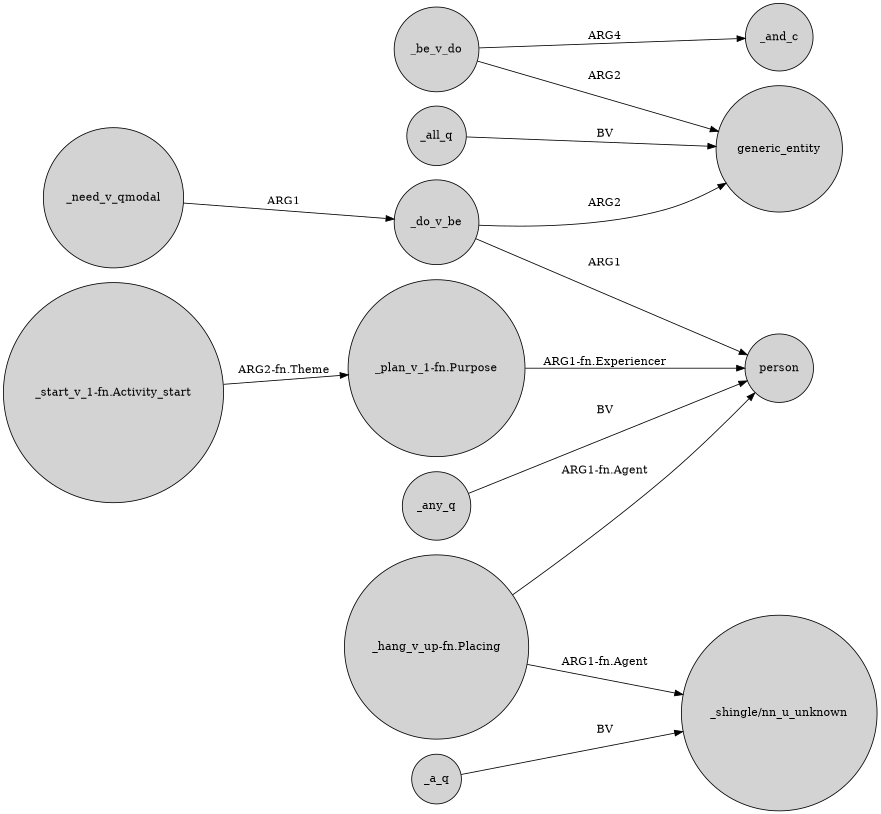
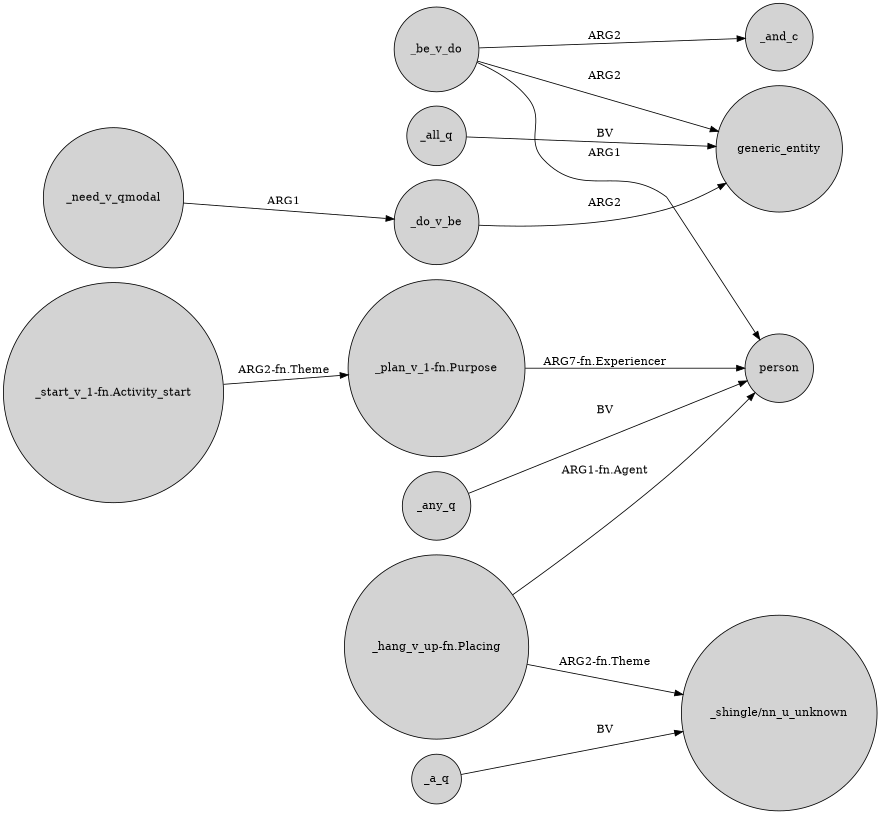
  digraph {
    rankdir=LR
    node [shape=circle style=filled]
    _be_v_do
    generic_entity
    _and_c
    _do_v_be
    person
    _need_v_qmodal
    "_hang_v_up-fn.Placing"
    "_shingle/nn_u_unknown"
    "_plan_v_1-fn.Purpose"
    _any_q
    _a_q
    "_start_v_1-fn.Activity_start"
    _all_q
    _be_v_do -> generic_entity [label=ARG2]
-   _be_v_do -> _and_c [label=ARG4]
+   _be_v_do -> _and_c [label=ARG2]
    _do_v_be -> generic_entity [label=ARG2]
-   _do_v_be -> person [label=ARG1]
+   _be_v_do -> person [label=ARG1]
    _need_v_qmodal -> _do_v_be [label=ARG1]
    "_hang_v_up-fn.Placing" -> person [label="ARG1-fn.Agent"]
-   "_hang_v_up-fn.Placing" -> "_shingle/nn_u_unknown" [label="ARG1-fn.Agent"]
-   "_plan_v_1-fn.Purpose" -> person [label="ARG1-fn.Experiencer"]
+   "_hang_v_up-fn.Placing" -> "_shingle/nn_u_unknown" [label="ARG2-fn.Theme"]
+   "_plan_v_1-fn.Purpose" -> person [label="ARG7-fn.Experiencer"]
    _any_q -> person [label=BV]
    _a_q -> "_shingle/nn_u_unknown" [label=BV]
    "_start_v_1-fn.Activity_start" -> "_plan_v_1-fn.Purpose" [label="ARG2-fn.Theme"]
    _all_q -> generic_entity [label=BV]
  }
